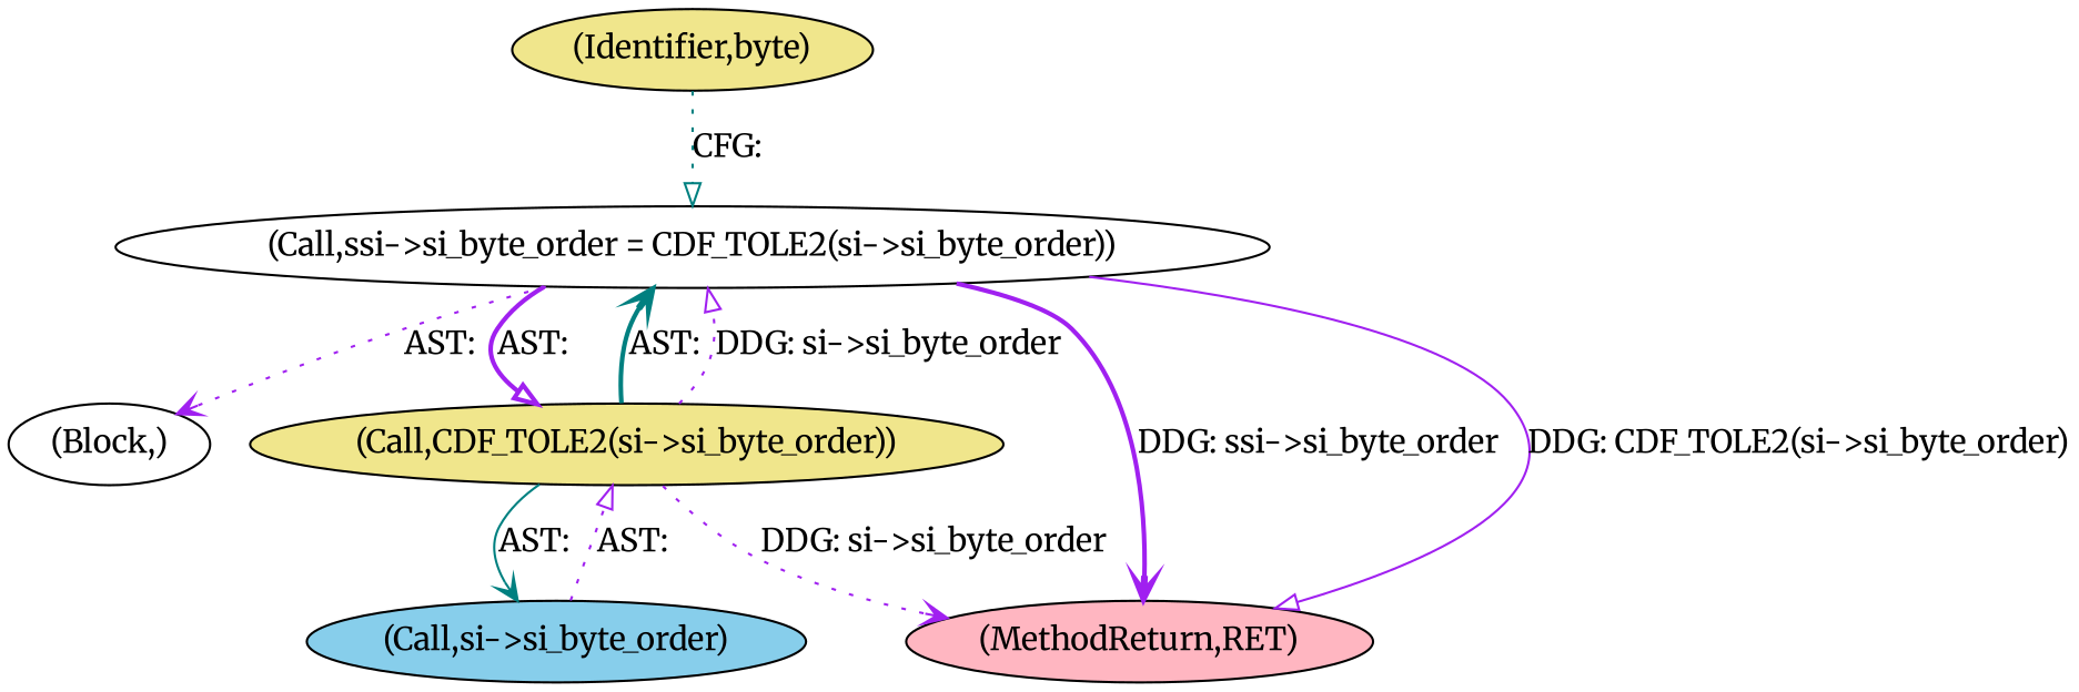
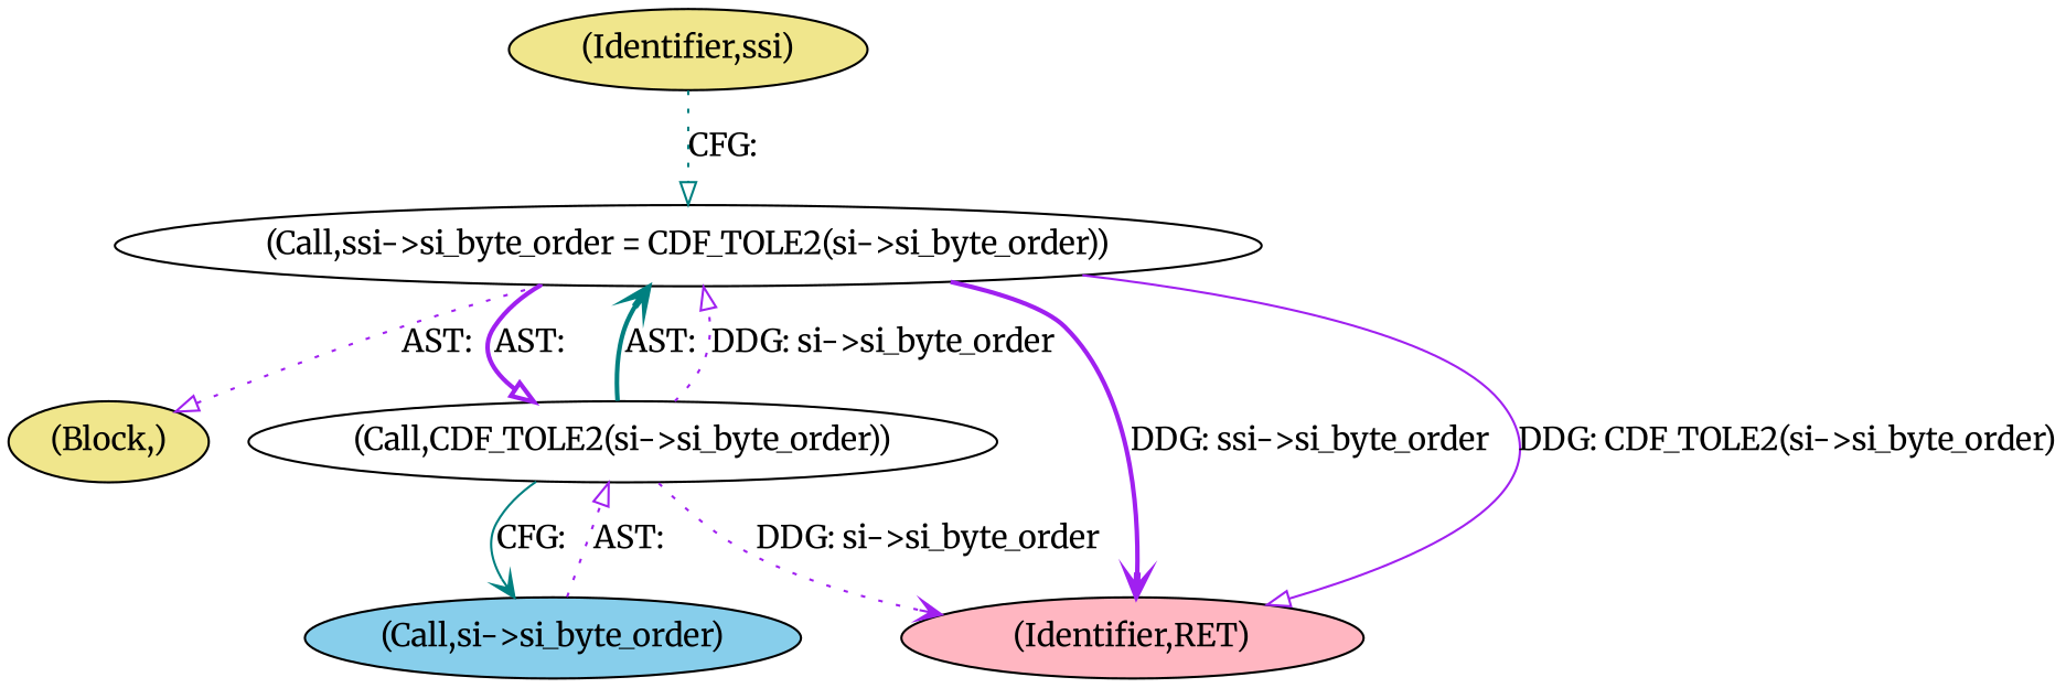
  digraph {
    fontname=Merriweather
    node [fillcolor=white fontname=Merriweather style=filled]
    edge [arrowhead=onormal color=purple fontname=Merriweather style=dotted]
    n1 [label="(Call,ssi->si_byte_order = CDF_TOLE2(si->si_byte_order))"]
-   n2 [fillcolor=khaki label="(Call,CDF_TOLE2(si->si_byte_order))"]
-   n3 [label="(Block,)"]
-   n4 [fillcolor=lightpink label="(MethodReturn,RET)"]
+   n2 [label="(Call,CDF_TOLE2(si->si_byte_order))"]
+   n3 [fillcolor=khaki label="(Block,)"]
+   n4 [fillcolor=lightpink label="(Identifier,RET)"]
    n5 [fillcolor=skyblue label="(Call,si->si_byte_order)"]
-   n6 [fillcolor=khaki label="(Identifier,byte)"]
+   n6 [fillcolor=khaki label="(Identifier,ssi)"]
    n1 -> n2 [label="AST: " style=bold]
-   n1 -> n3 [arrowhead=vee label="AST: "]
+   n1 -> n3 [label="AST: "]
    n1 -> n4 [arrowhead=vee label="DDG: ssi->si_byte_order" style=bold]
    n1 -> n4 [label="DDG: CDF_TOLE2(si->si_byte_order)" style=solid]
    n2 -> n1 [arrowhead=vee color=teal label="AST: " style=bold]
    n2 -> n1 [label="DDG: si->si_byte_order"]
    n2 -> n4 [arrowhead=vee label="DDG: si->si_byte_order"]
-   n2 -> n5 [arrowhead=vee color=teal label="AST: " style=solid]
+   n2 -> n5 [arrowhead=vee color=teal label="CFG: " style=solid]
    n5 -> n2 [label="AST: "]
    n6 -> n1 [color=teal label="CFG: "]
  }
